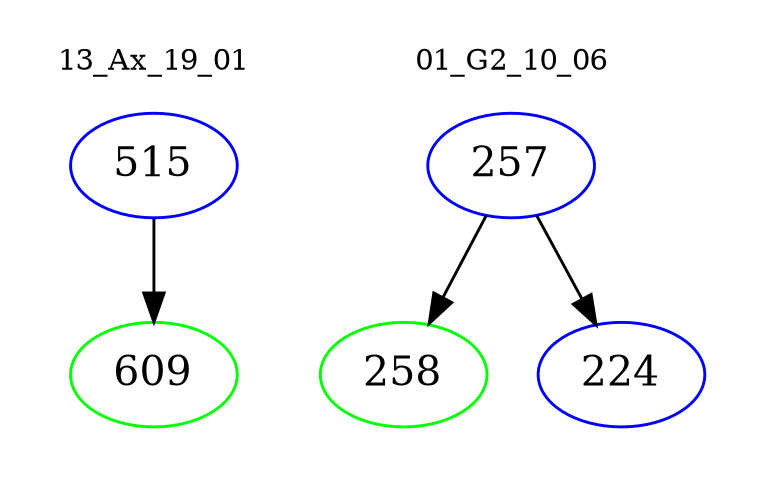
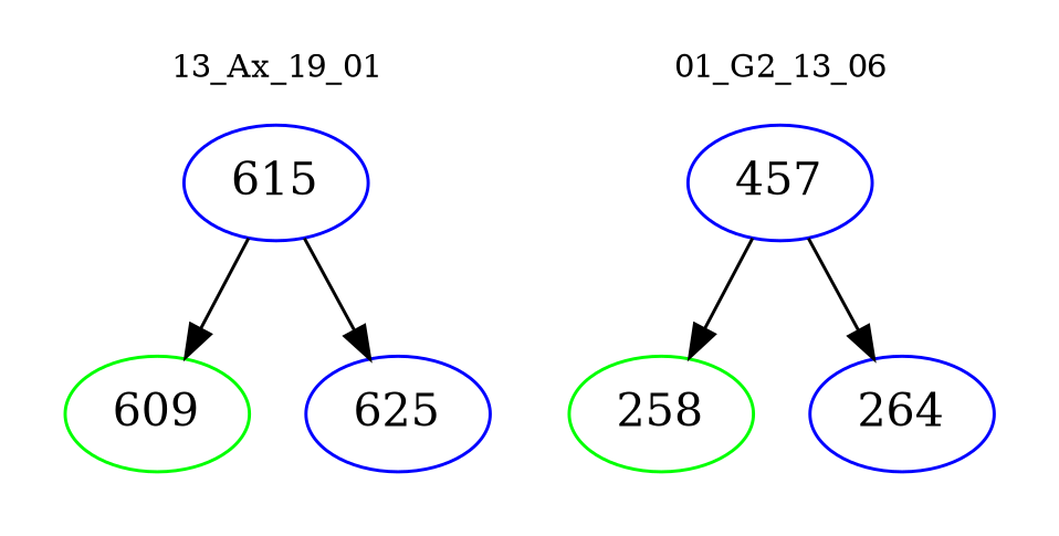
  digraph {
    node [color=blue]
    edge [color=black]
-   n1 [label=515]
+   n1 [label=615]
    n2 [color=green label=609]
-   n4 [label=257]
+   n3 [label=625]
+   n4 [label=457]
    n5 [color=green label=258]
-   n6 [label=224]
+   n6 [label=264]
    subgraph cluster_1 {
      color=white
      fontsize=10
      label="13_Ax_19_01"
      n1
      n2
+     n3
    }
    subgraph cluster_2 {
      color=white
      fontsize=10
-     label="01_G2_10_06"
+     label="01_G2_13_06"
      n4
      n5
      n6
    }
    n1 -> n2
+   n1 -> n3
    n4 -> n5
    n4 -> n6
  }
